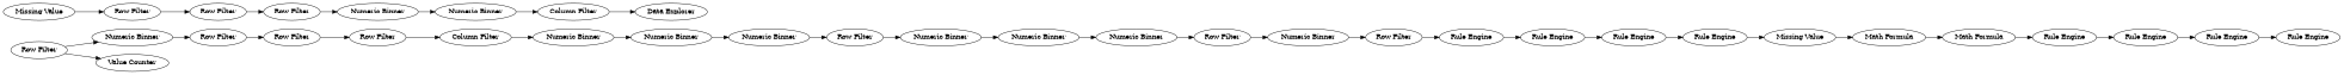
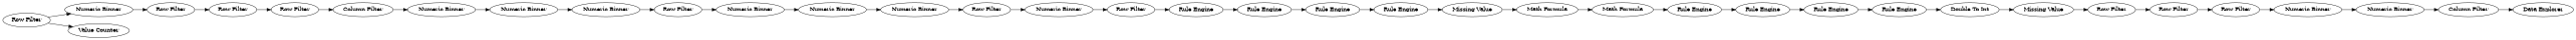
  digraph {
    rankdir=LR
    n1 [label="Row Filter"]
    n2 [label="Row Filter"]
    n3 [label="Column Filter"]
    n4 [label="Row Filter"]
    n5 [label="Row Filter"]
    n6 [label="Numeric Binner"]
    n7 [label="Row Filter"]
    n8 [label="Numeric Binner"]
    n9 [label="Value Counter"]
    n10 [label="Row Filter"]
    n11 [label="Rule Engine"]
    n12 [label="Rule Engine"]
    n13 [label="Rule Engine"]
    n14 [label="Row Filter"]
    n15 [label="Numeric Binner"]
    n16 [label="Row Filter"]
    n17 [label="Numeric Binner"]
    n18 [label="Numeric Binner"]
    n19 [label="Math Formula"]
    n20 [label="Rule Engine"]
    n21 [label="Rule Engine"]
    n22 [label="Rule Engine"]
    n23 [label="Missing Value"]
    n24 [label="Math Formula"]
    n25 [label="Numeric Binner"]
    n26 [label="Numeric Binner"]
    n27 [label="Row Filter"]
    n28 [label="Rule Engine"]
    n29 [label="Rule Engine"]
    n30 [label="Numeric Binner"]
    n31 [label="Numeric Binner"]
+   n32 [label="Double To Int"]
    n33 [label="Missing Value"]
    n34 [label="Row Filter"]
    n35 [label="Numeric Binner"]
    n36 [label="Column Filter"]
    n37 [label="Data Explorer"]
    n1 -> n2
    n2 -> n3
    n3 -> n31
    n4 -> n5
    n5 -> n6
    n6 -> n30
    n7 -> n8
    n7 -> n9
    n8 -> n10
    n10 -> n1
    n11 -> n12
    n12 -> n13
    n13 -> n22
    n14 -> n15
    n15 -> n16
    n16 -> n11
    n17 -> n18
    n18 -> n14
    n19 -> n20
    n20 -> n21
    n21 -> n28
    n22 -> n23
    n23 -> n24
    n24 -> n19
    n25 -> n26
    n26 -> n27
    n27 -> n35
    n28 -> n29
+   n29 -> n32
    n30 -> n36
    n31 -> n25
+   n32 -> n33
    n33 -> n34
    n34 -> n4
    n35 -> n17
    n36 -> n37
  }
